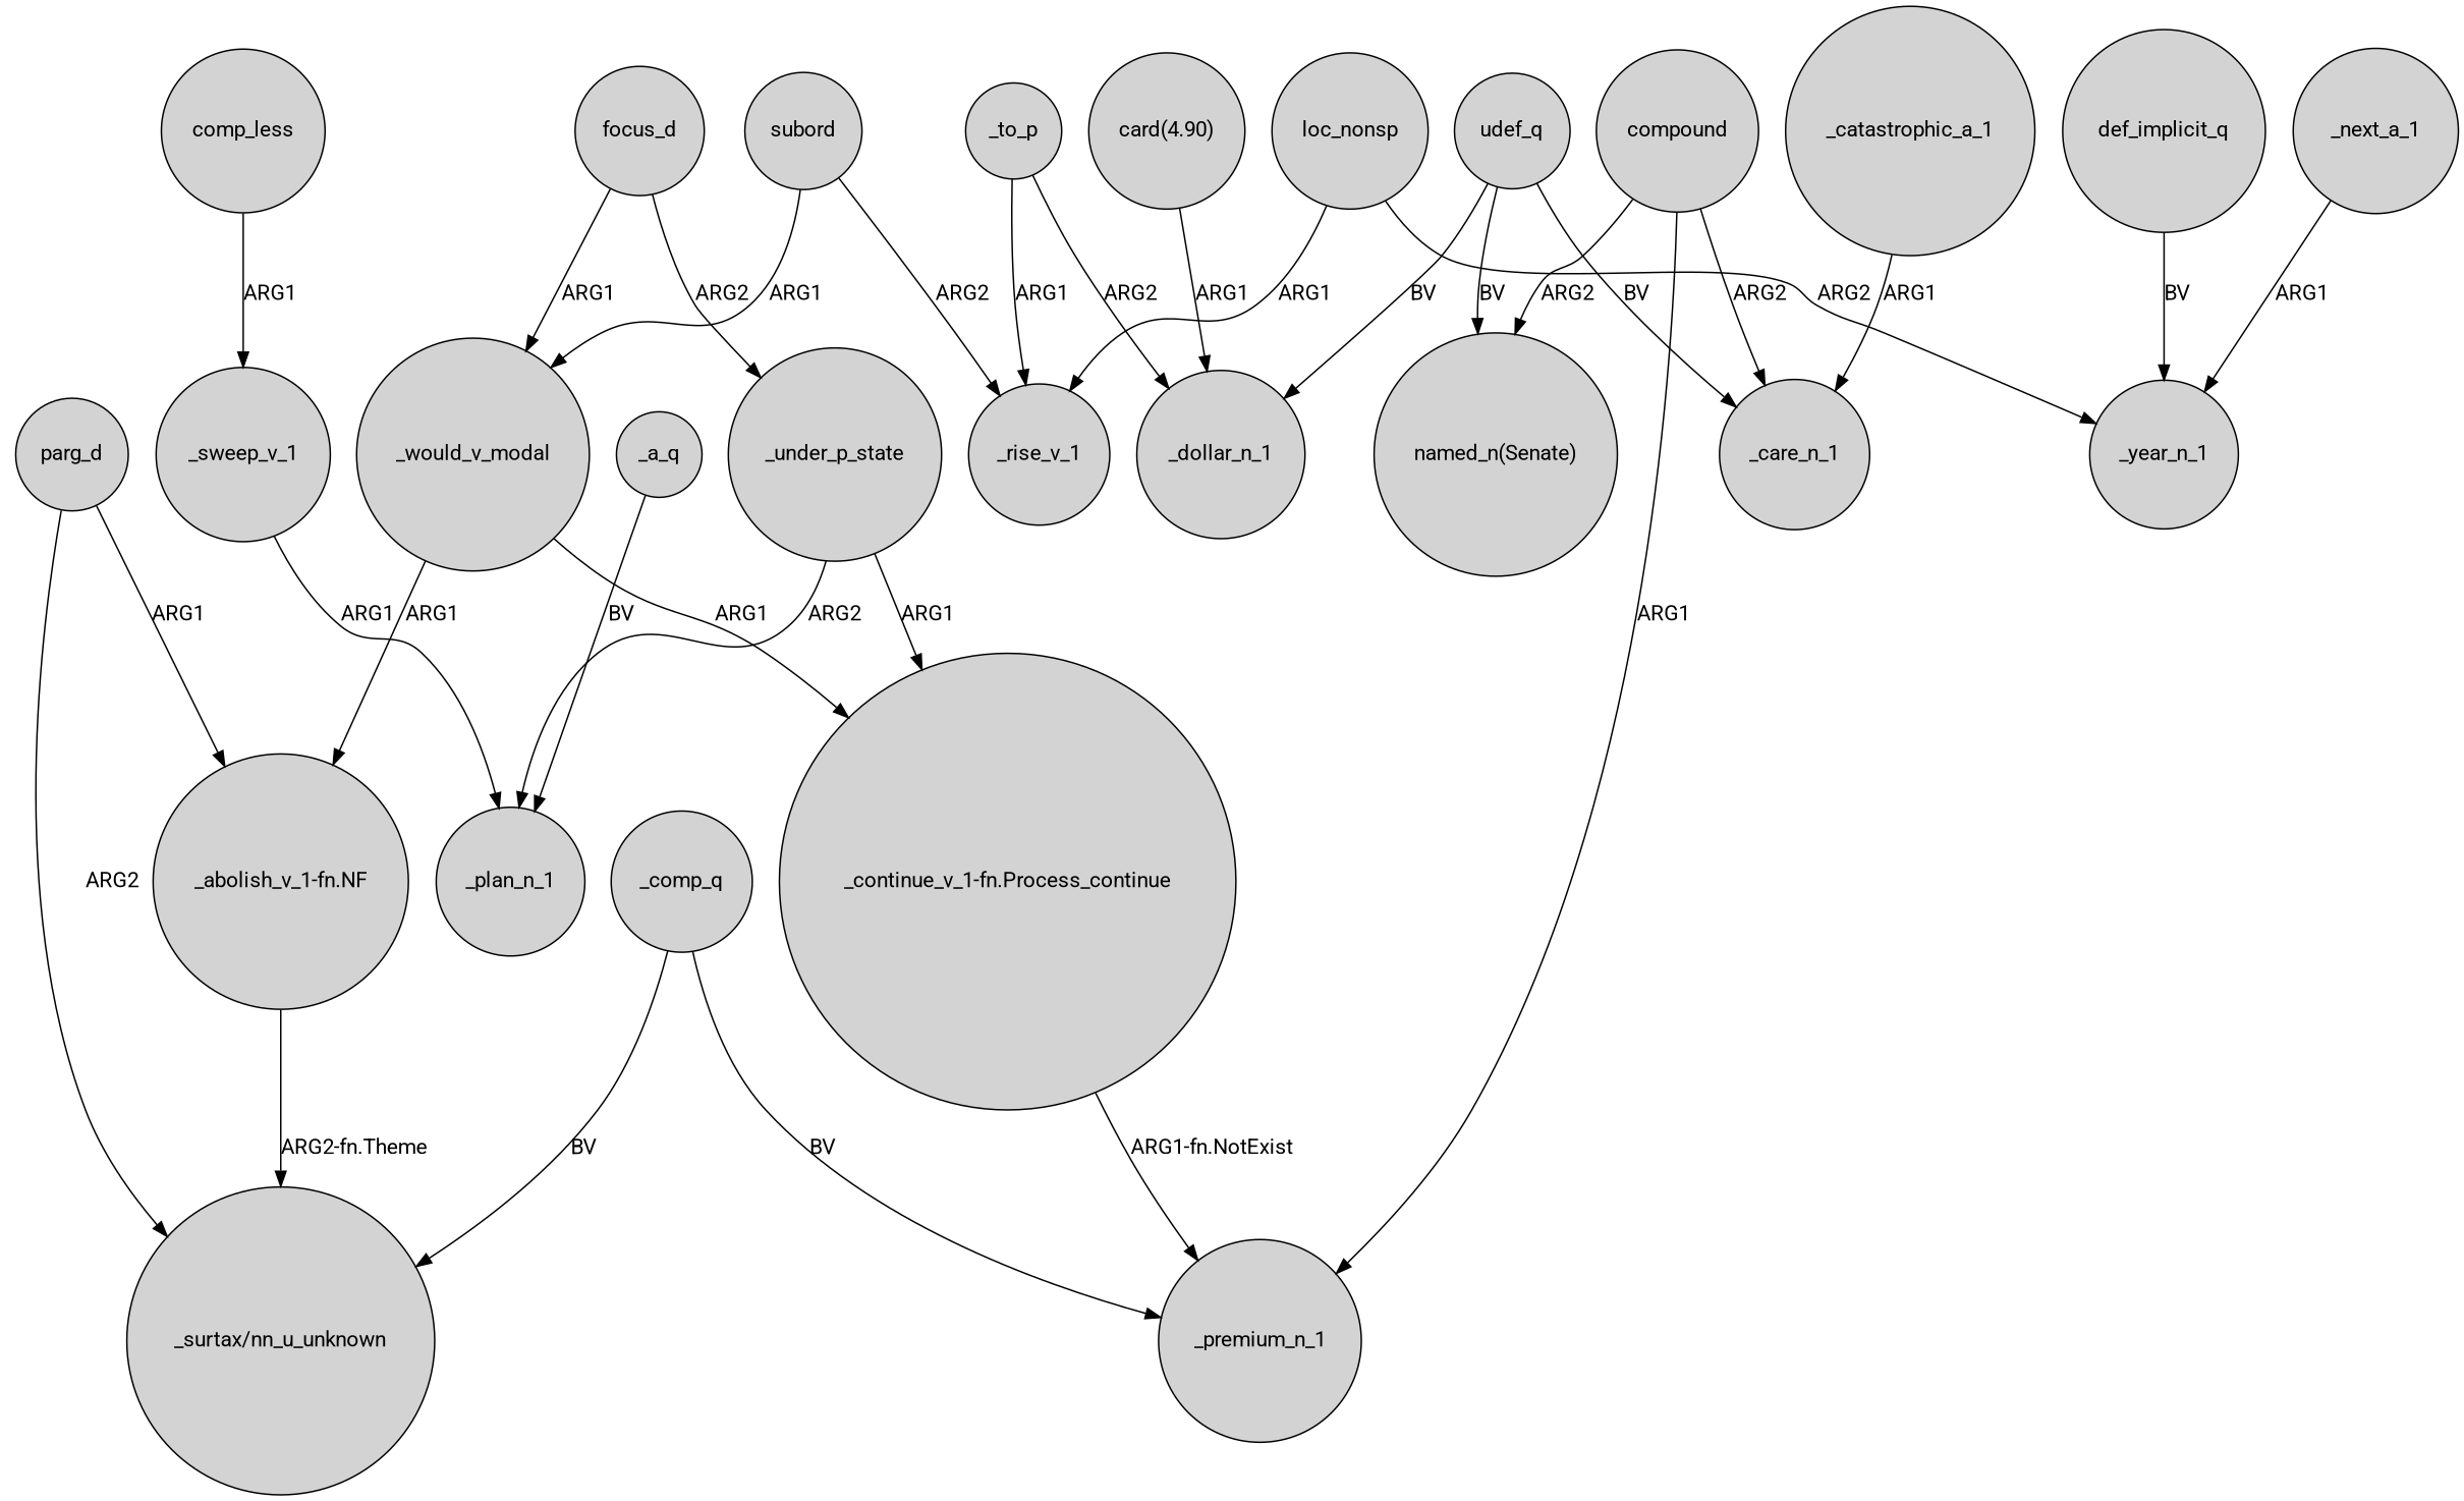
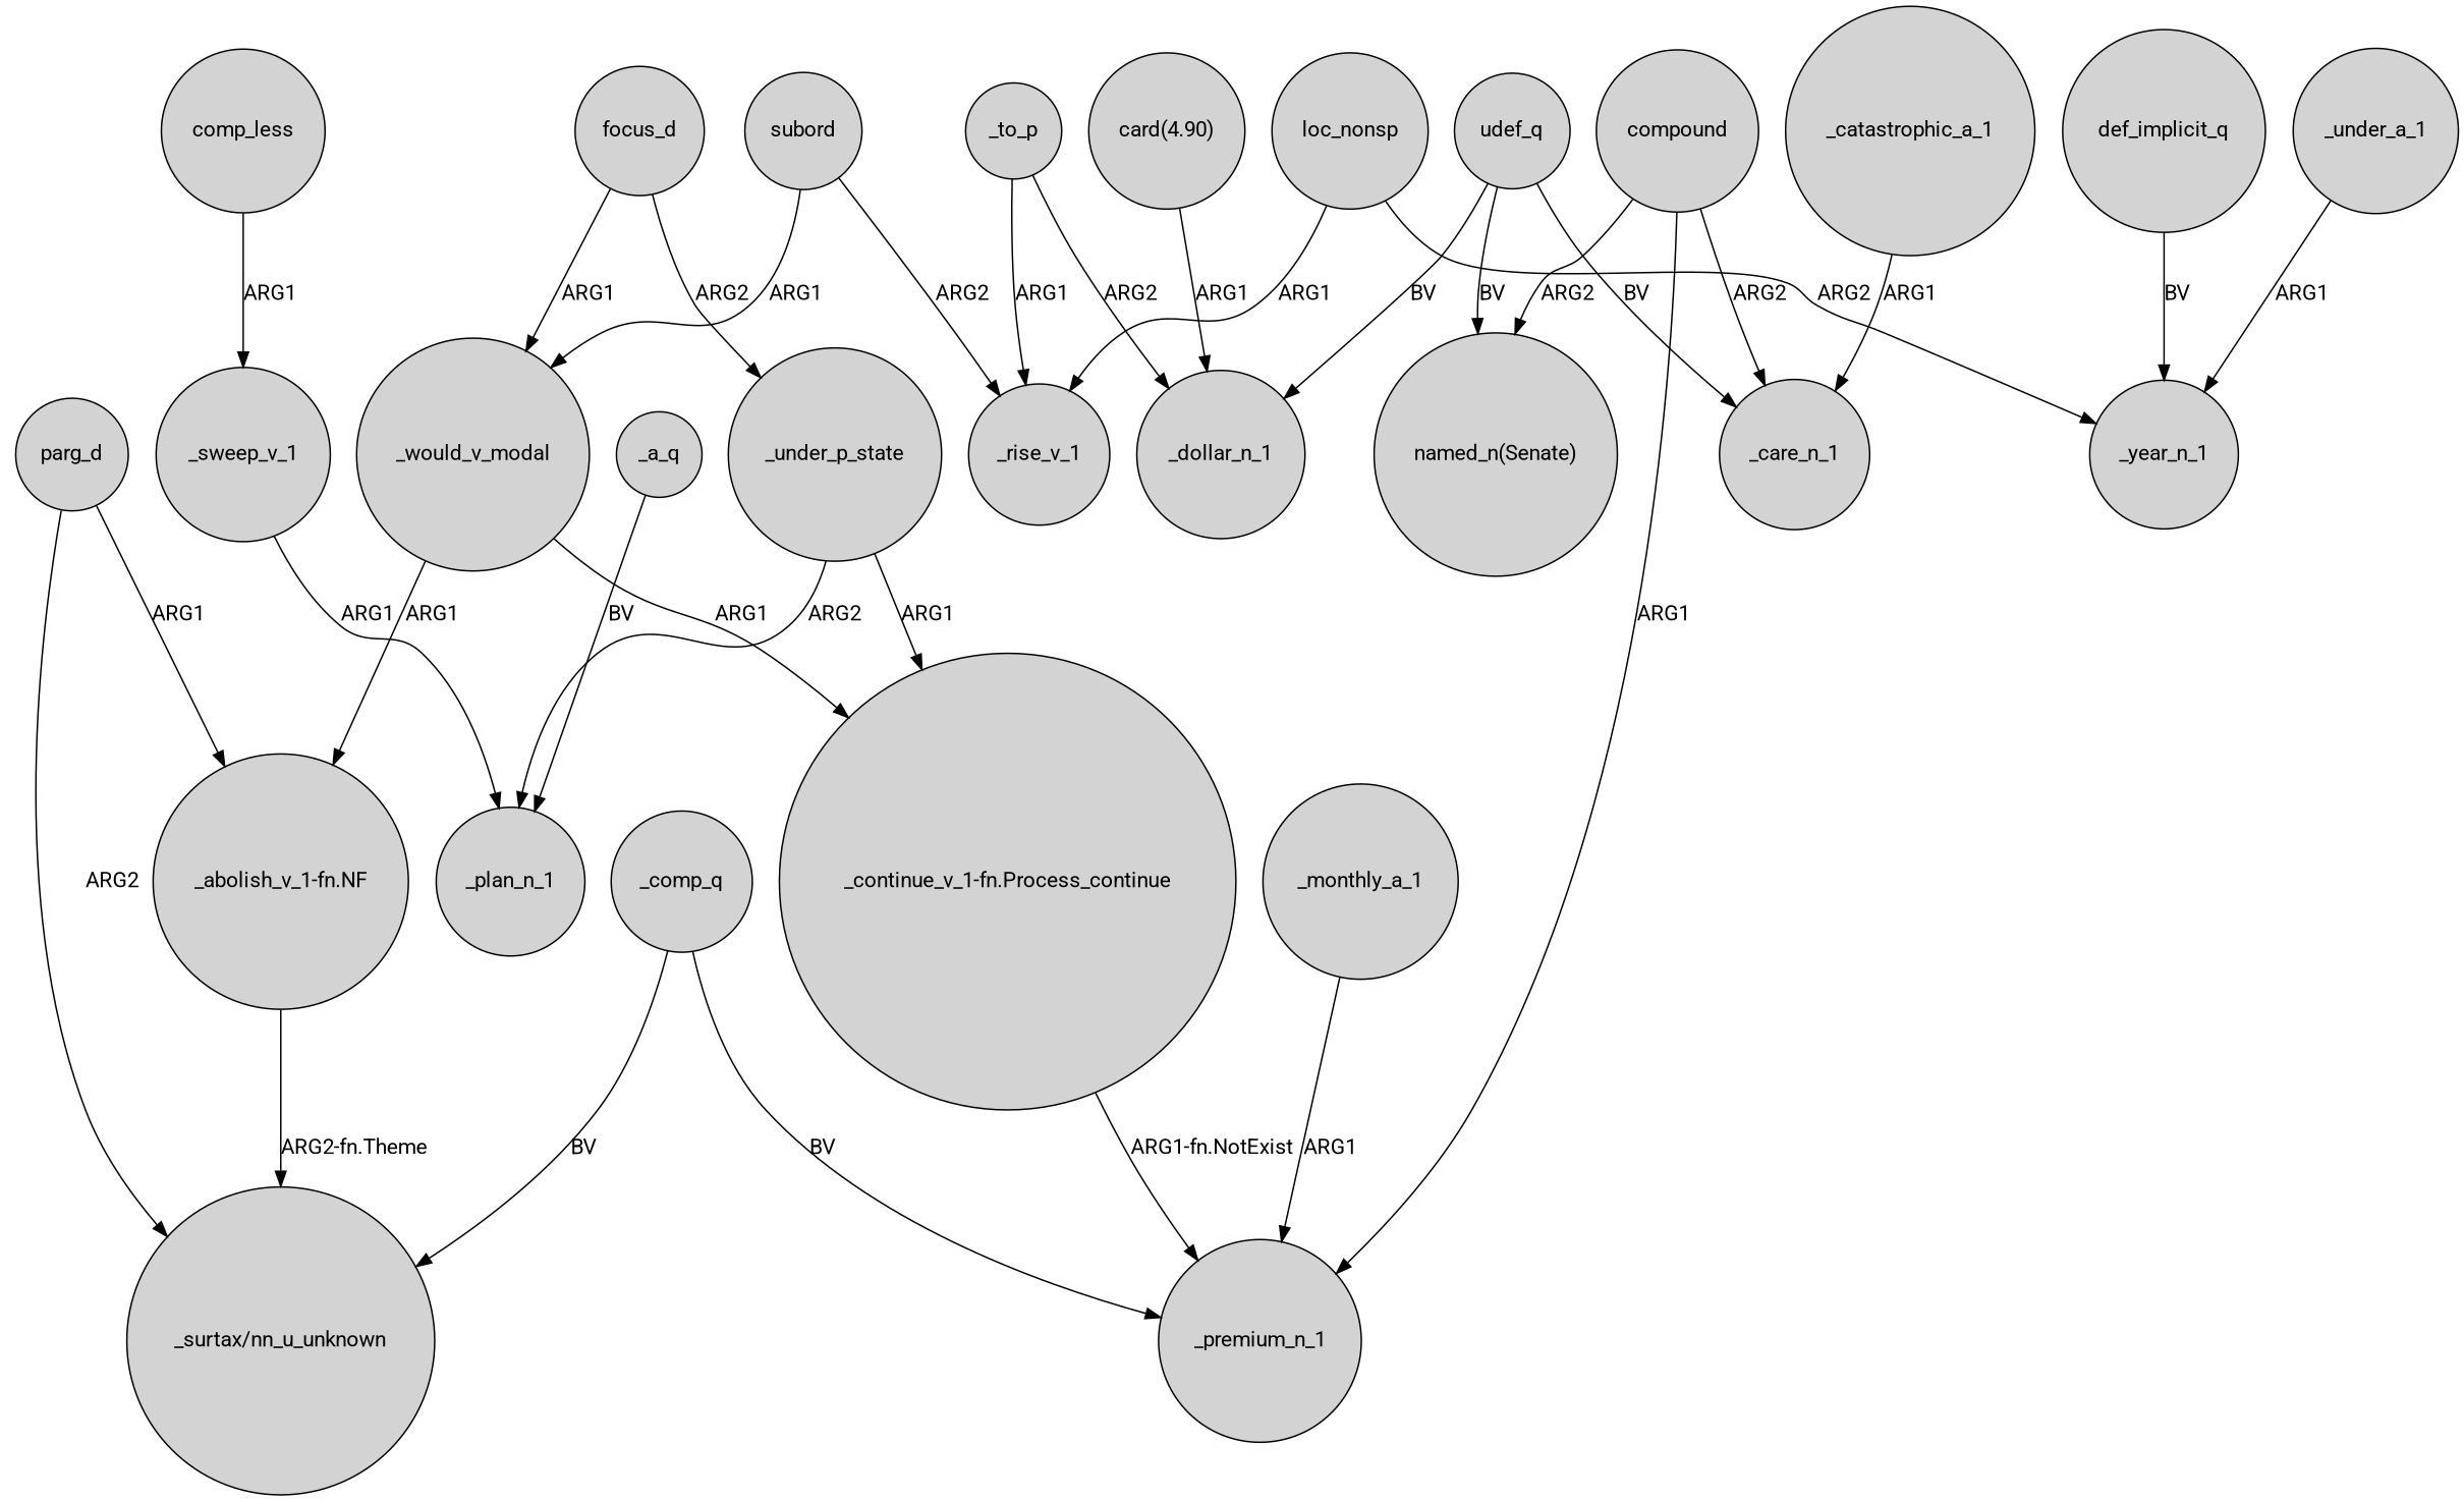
  digraph {
    fontname=Roboto
    node [fontname=Roboto shape=circle style=filled]
    edge [fontname=Roboto]
    parg_d
    "_abolish_v_1-fn.NF"
    "_surtax/nn_u_unknown"
    _to_p
    _dollar_n_1
    _rise_v_1
    _under_p_state
    "_continue_v_1-fn.Process_continue"
    _plan_n_1
    _premium_n_1
    def_implicit_q
    _year_n_1
    subord
    _would_v_modal
    udef_q
    _care_n_1
    "named_n(Senate)"
    _sweep_v_1
    compound
    comp_less
    n21 [label=_comp_q]
+   _monthly_a_1
    loc_nonsp
-   _next_a_1
+   _next_a_1 [label=_under_a_1]
    "card(4.90)"
    focus_d
    _a_q
    _catastrophic_a_1
    parg_d -> "_abolish_v_1-fn.NF" [label=ARG1]
    parg_d -> "_surtax/nn_u_unknown" [label=ARG2]
    "_abolish_v_1-fn.NF" -> "_surtax/nn_u_unknown" [label="ARG2-fn.Theme"]
    _to_p -> _dollar_n_1 [label=ARG2]
    _to_p -> _rise_v_1 [label=ARG1]
    _under_p_state -> "_continue_v_1-fn.Process_continue" [label=ARG1]
    _under_p_state -> _plan_n_1 [label=ARG2]
    "_continue_v_1-fn.Process_continue" -> _premium_n_1 [label="ARG1-fn.NotExist"]
    def_implicit_q -> _year_n_1 [label=BV]
    subord -> _rise_v_1 [label=ARG2]
    subord -> _would_v_modal [label=ARG1]
    _would_v_modal -> "_abolish_v_1-fn.NF" [label=ARG1]
    _would_v_modal -> "_continue_v_1-fn.Process_continue" [label=ARG1]
    udef_q -> _dollar_n_1 [label=BV]
    udef_q -> _care_n_1 [label=BV]
    udef_q -> "named_n(Senate)" [label=BV]
    _sweep_v_1 -> _plan_n_1 [label=ARG1]
    compound -> _premium_n_1 [label=ARG1]
    compound -> _care_n_1 [label=ARG2]
    compound -> "named_n(Senate)" [label=ARG2]
    comp_less -> _sweep_v_1 [label=ARG1]
    n21 -> "_surtax/nn_u_unknown" [label=BV]
    n21 -> _premium_n_1 [label=BV]
+   _monthly_a_1 -> _premium_n_1 [label=ARG1]
    loc_nonsp -> _rise_v_1 [label=ARG1]
    loc_nonsp -> _year_n_1 [label=ARG2]
    _next_a_1 -> _year_n_1 [label=ARG1]
    "card(4.90)" -> _dollar_n_1 [label=ARG1]
    focus_d -> _under_p_state [label=ARG2]
    focus_d -> _would_v_modal [label=ARG1]
    _a_q -> _plan_n_1 [label=BV]
    _catastrophic_a_1 -> _care_n_1 [label=ARG1]
  }
